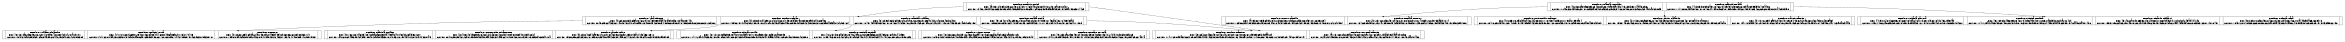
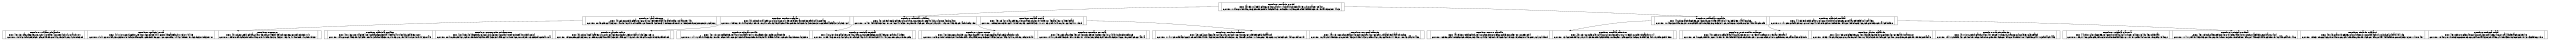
  digraph {
    node [shape=record]
    edge [tailport=f0]
    n1 [label="<f0>|<f1>Nombre: Rosario Curiel\nDPI: 4a1531c485f16b96284ec1d48b7746bf4d0d833dd7511d818ace7ce437\nCorreo: 1d4e61dedda62ec33509938fdb49f6feab318d96f517ca56ce50f59a9ffdb9391975dfa15365e744c5|<f2>"]
    n2 [label="<f0>|<f1>Nombre: Sara Abrego\nDPI: 4d1638c683f06f9a2846c2d48245d959fd8a48caebedf6103adce974f1\nCorreo: 08496d9cc4a233c17a0d8482d400a08ff91c8490ed54c850cf47ee56e05980f704eee389fc0632e686b12cb36c|<f2>|<f3>Nombre: Teodoro Pagan\nDPI: 4f1235cb81f46997284dc4d28847d9ce45357a0e8938ef9dcd4c6cea8c\nCorreo: 1b556197d1ab29d27e51918cd400a0d2a92fac98f458c0558d0ae254c43ec58c970665f9da3f3a373425376d|<f4>|<f5>Nombre: Daniela William\nDPI: 481239cb86f26d952c46c4db82cc2e36d16e8a04cb1c4e8c8436bc4901\nCorreo: 1045749ad3ae3d8c7810848cd41bf3878c258d97f656875acc042a2ca771f2087ab3d3691a0f0bef219e|<f6>|<f7>Nombre: Amalia Leiva\nDPI: 491234c784f16995224ec2da830dd80d7bbf90c1456a84e2724e5debaf\nCorreo: 1055698083fe1cca740b9b82d316efdda3317107783c7ef1b4b064e16c752a111d8d|<f8>"]
    n3 [label="<f0>|<f1>Nombre: Yolanda Mercado\nDPI: 4b1336ca89f36593234dc3db887f0a5dfa7fd2473135f25814af436dc3\nCorreo: 104f6c92dda836cb781ecfd3fa03a0d6a333c29cf65416e20ae6c8783d52cdcb4ad0ad6d80f5|<f2>|<f3>Nombre: Gabriel Amalia\nDPI: 441335cb85f06a972846c2d489d94cd3569060ef4a2e999f9bc408a456\nCorreo: 11416e86d5ab3d8c76108486d415f18f8c3b819ef055875acc04e9546e34662c5c289530c91a465bbf98|<f4>"]
    n4 [label="<f0>|<f1>Nombre: William Alejandro\nDPI: 4e1031ca80fe6d922821574875ae140c8ee4cd042c7acd1e71\nCorreo: 194d619adce93fcd76a6e4fb9bc00a4225c54b2e24297e538d|<f2>|<f3>Nombre: Ignacio Serna\nDPI: 4d1137c687f26591294ec1d68805e4d4166904fe6ae5f0d7073377b405\nCorreo: 1b416281d9a230c3351d848ac91fae8cfb1c959ef156c617c006e0df671a427b55e791d63dc3319d33e701|<f4>|<f5>Nombre: EDD2021\nDPI: 4d1233c785f16b9a224fc7d38bb07a5ef7d9bcb868e626083b83e3371b\nCorreo: 1d55789adcae3dd05b1a92879419aed3d224333715346414905e514cd857b937|<f6>"]
    n5 [label="<f0>|<f1>Nombre: Gabriela Guillen\nDPI: 4e1132c087f469942e4ccfda8f6edeeba44e9ac4b7d30bb23f455202e7\nCorreo: 1f4c6186d4ae3d942a3f918edb13ad90af33818240d3c1615d4ba1dc8791f7f73387a5|<f2>|<f3>Nombre: Concepción Miramontes\nDPI: 4e1433c484fe659b2846c1d7826e804c6dbd7eef78c9cef4e1c5bb2834\nCorreo: 0e416d9cdea672cf7e1b9f8ddb3ab8dfa43383d1fa56c407bee4682000b357038353bb6e54b10a|<f4>|<f5>Nombre: Jacobo Olivo\nDPI: 4f1233c486f46a952c47c0d78d468960d6f3725387f6a1d1f84561c512\nCorreo: 19526e96c3b3338c761e9582c93ab8dfa43383d1fa56c447320b157d96ab16f279b3fe2ff09beb|<f6>"]
    n6 [label="<f0>|<f1>Nombre: Gloria Murillo\nDPI: 481131c088ff69952e4ac7d08dbfa73d718b2f5357f818cf9cc7a989de\nCorreo: 1141729ad1a933d27e0d978fce1bf78c8c34838bf458c0558d0ae254a7bffb54dae7025cd0a60b5e08463390|<f2>|<f3>Nombre: Leticia Espinal\nDPI: 481237cb86f46b902e4bc4da82192de55ef6308db4952616dbb6442f5e\nCorreo: 10557ac3888734cd6f12978ad654a2d1a1bbb8acbf4477a13608e0cbc075d8cef6|<f4>"]
    n7 [label="<f0>|<f1>Nombre: Víctor Ponce\nDPI: 481336c681f06b912c49c0d68fa4137fc60e66a82a6b25f2ca89f21cfc\nCorreo: 1849619dd1e93dce7a0d958dfa1dacdfa530c29cf6544fa3d26b27aa342a702db961ef69754d|<f2>|<f3>Nombre: Gustavo Arreola\nDPI: 491233ca82fe64902d48c3d0893e48cf387f640174dd731fe6be83f805\nCorreo: 1f41729ed5a96b915b179997d71ba8d2e23f8392f4890abdc931acc615c2eea65667ab1a|<f4>"]
    n8 [label="<f0>|<f1>Nombre: Teodoro Ramírez\nDPI: 491634c284f664902d46c4d18dccd1c67b88e267cd959569f2dcfaac0f\nCorreo: 11417290dfea3dcc6f10988ad554add1a23b838df0589a0de301e24de0ff12d98711be6cec7538ce31c7b853bcd74bb609bb87f7|<f2>|<f3>Nombre: Dorotea Rascón\nDPI: 4a1131c682f2699a2d48c3d08d8ac4c2768cfb12dba3b9cbada0b8cfc6\nCorreo: 164f7294d5e930c7620997a3c31ba9d1a3728f90f4c72526ca515747b92118843caa2b7a36|<f4>"]
-   n9 [label="<f0>|<f1>Nombre: Arturo Castillo\nDPI: 4a1933c785f36b9b2e4cc1d588be6785fc26cbf38c60f5780126e50894\nCorreo: 16556c9ad1e93fcd690d9382834f81c7ad348390b75ac654cd79923793f8691d4ecee72c42c4dded|<f2>|<f3>Nombre: Rosalia Monroy\nDPI: 4b1237c282f364912a46c7d18cd863f720077053f7226d9739abf07074\nCorreo: 134c6985d9a672d27a13998ed542f3feab318d96f517ca56cea248f6679ea9a334bb1d29f8c39f79e8|<f4>"]
+   n9 [label="<f0>|<f1>Nombre: Arturo Castillo\nDPI: 4a1933c785f36b9b2e4cc1d588be6785fc26cbf38c60f5780126e50894\nCorreo: 16556c9ad1e93fcd690d9382834f81c7ad348390b75ac654cd79923793f8691d4ecee72c42c4dded|<f2>|<f3>Nombre: Rosalia Ramírez\nDPI: 4b1237c282f364912a46c7d18cd863f720077053f7226d9739abf07074\nCorreo: 134c6985d9a672d27a13998ed542f3feab318d96f517ca56cea248f6679ea9a334bb1d29f8c39f79e8|<f4>"]
    n10 [label="<f0>|<f1>Nombre: José Emilio Ocampo\nDPI: 4b1635c782ff649a2a48c4d283e08171875ed7cef52801796a2799ea84\nCorreo: 0e416692d5ab72ce74099797d54ef8fea4339892f850c517c006e0f3924870ccfb5e828e2fae0a39e43b8b|<f2>|<f3>Nombre: Javier Gallardo\nDPI: 4b1733c283f569962248c4db89d6293cb766de884676056ad730ae0c87\nCorreo: 19537496d2a6328c761a85828a4e81c7ad348390b75ac654c249012c0f2e629639db19998325a8a8|<f4>|<f5>Nombre: Martín Ramón\nDPI: 4b1737c285f16a9b2f48c4d7896947d332b40a886cc4684557645c5a5f\nCorreo: 1f41729fdfb431cd750b978fcc15f18b8c258d97f656875acc04f0d9940044c5a96c4a77c3fbda6f7aa3|<f6>"]
    n11 [label="<f0>|<f1>Nombre: Micaela Carrera\nDPI: 441931c487f66e952846ced18bba246401b6e18433c134d24522dfedab\nCorreo: 1d527486c2a86f925b06978bd515efdda331c11d797c0f5d40b00be1dc65f2794522|<f2>|<f3>Nombre: Mónica Medina\nDPI: 451139cb84fe6e952348c7d48fe2ade409119c527a5d5b0e28ba2024cd\nCorreo: 1141729ad1a93dd36e1a8c82de1bf0878c3b819ef055875acc044a583baf496395e157b2aab6babb14b6|<f4>|<f5>Nombre: Ricardo Ulibarri\nDPI: 451432ca81f065952c48c4d588018c6dbf45f1d118bcbe4045ad4d41f6\nCorreo: 19537096c2a632d87a518c82ca1bb5df8c258d97f656875acc04ff449a5a5b86088d3537638114e18457|<f6>|<f7>Nombre: Rebeca Mata\nDPI: 451835c786f364962d46c0d488c0f4ce324c6278a44fcf9da652639d78\nCorreo: 1e457287d1e939cc690e8386c03ab8dfa43383d1fa56c4799df3b0b25c89297d731f33f95627b8|<f8>"]
    n1 -> n2
-   n1 -> n8 [tailport=f2]
+   n1 -> n3 [tailport=f2]
    n2 -> n4
    n2 -> n5 [tailport=f2]
    n2 -> n6 [tailport=f4]
    n2 -> n7 [tailport=f6]
    n2 -> n8 [tailport=f8]
    n3 -> n9
    n3 -> n10 [tailport=f2]
    n3 -> n11 [tailport=f4]
  }
